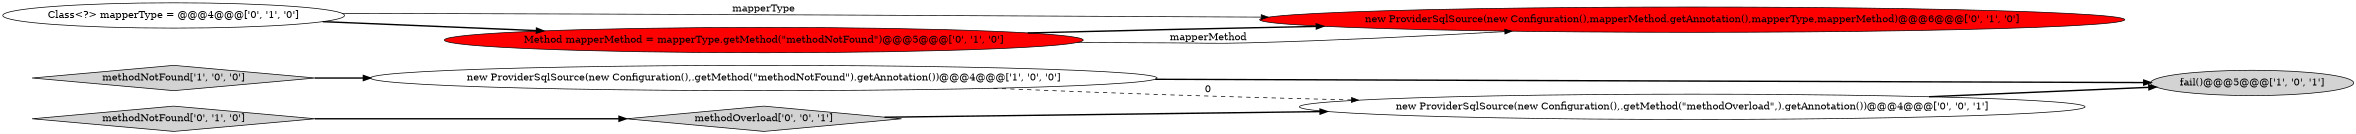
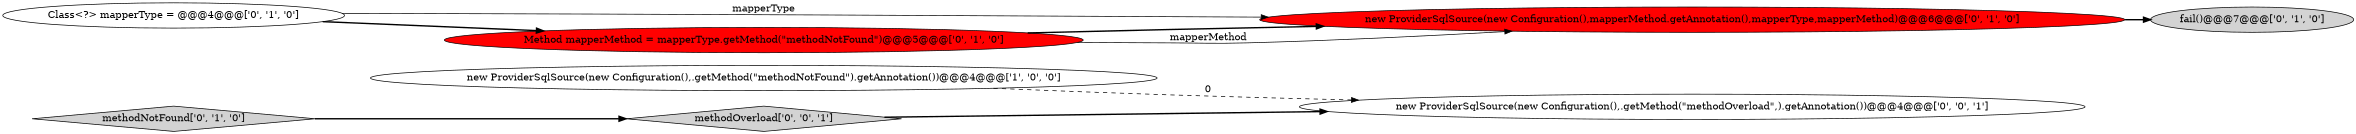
  digraph {
    rankdir=LR
    node [fillcolor=lightgray shape=ellipse style=filled]
    edge [style=bold]
-   n1 [label="methodNotFound['1', '0', '0']" shape=diamond]
    n2 [fillcolor=white label="new ProviderSqlSource(new Configuration(),.getMethod(\"methodNotFound\").getAnnotation())@@@4@@@['1', '0', '0']"]
    n3 [fillcolor=white label="new ProviderSqlSource(new Configuration(),.getMethod(\"methodOverload\",).getAnnotation())@@@4@@@['0', '0', '1']"]
-   n4 [label="fail()@@@5@@@['1', '0', '1']"]
+   n5 [label="fail()@@@7@@@['0', '1', '0']"]
    n6 [fillcolor=white label="Class<?> mapperType = @@@4@@@['0', '1', '0']"]
    n7 [fillcolor=red label="new ProviderSqlSource(new Configuration(),mapperMethod.getAnnotation(),mapperType,mapperMethod)@@@6@@@['0', '1', '0']"]
    n8 [fillcolor=red label="Method mapperMethod = mapperType.getMethod(\"methodNotFound\")@@@5@@@['0', '1', '0']"]
    n9 [label="methodNotFound['0', '1', '0']" shape=diamond]
    n10 [label="methodOverload['0', '0', '1']" shape=diamond]
-   n1 -> n2
    n2 -> n3 [label=0 style=dashed]
-   n2 -> n4
-   n3 -> n4
    n6 -> n7 [label=mapperType style=solid]
    n6 -> n8
+   n7 -> n5
    n8 -> n7
    n8 -> n7 [label=mapperMethod style=solid]
    n9 -> n10
    n10 -> n3
  }
